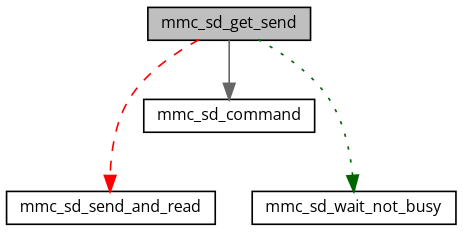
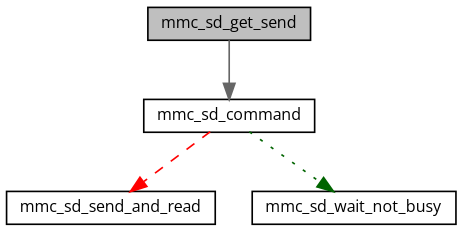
  digraph {
    fontname="Open Sans"
    rankdir=TB
    node [color=black fillcolor=white fontname="Open Sans" fontsize=10 shape=record style=filled]
    edge [fontname="Open Sans" fontsize=10 labelfontname="FreeSans.ttf" labelfontsize=10]
    n1 [fillcolor=grey75 fontcolor=black height=0.2 label=mmc_sd_get_send width=0.4]
    n2 [height=0.2 label=mmc_sd_command width=0.4]
    n3 [height=0.2 label=mmc_sd_send_and_read width=0.4]
    n4 [height=0.2 label=mmc_sd_wait_not_busy width=0.4]
    n1 -> n2 [color=gray40 style=solid]
-   n1 -> n3 [color=red style=dashed]
-   n1 -> n4 [color=darkgreen style=dotted]
+   n2 -> n3 [color=red style=dashed]
+   n2 -> n4 [color=darkgreen style=dotted]
  }
